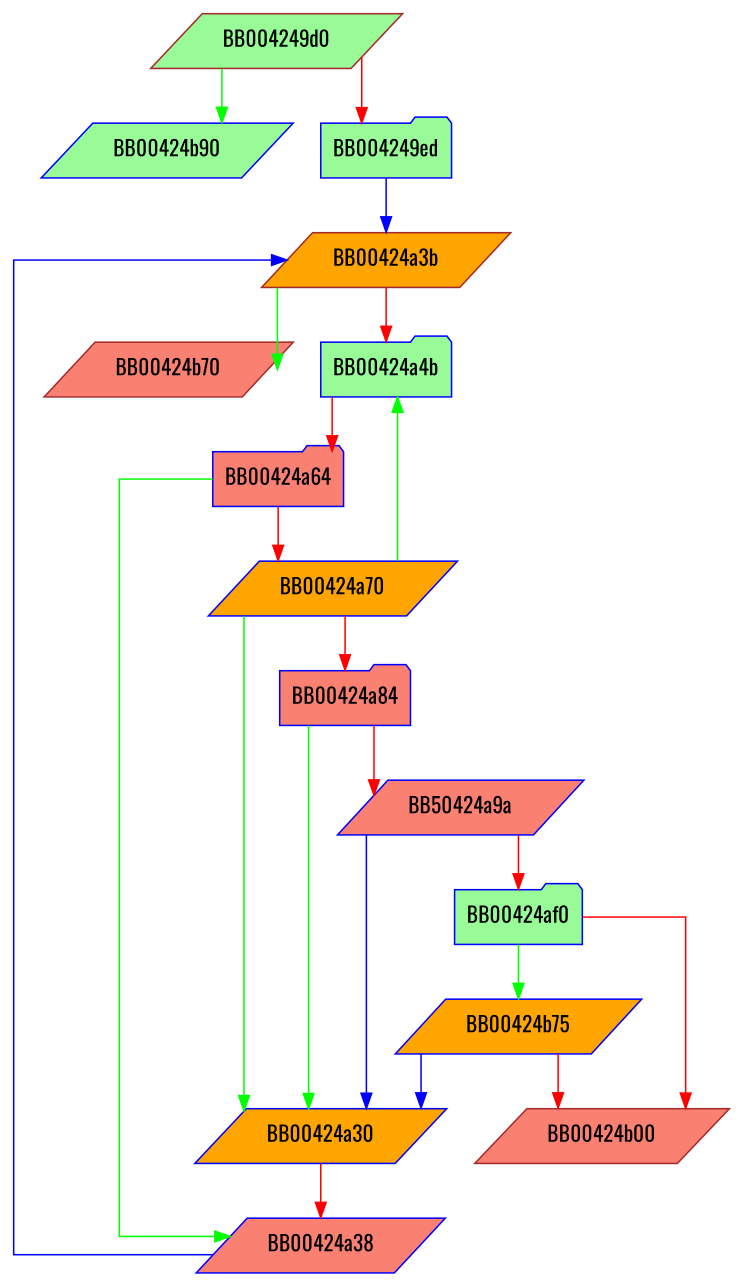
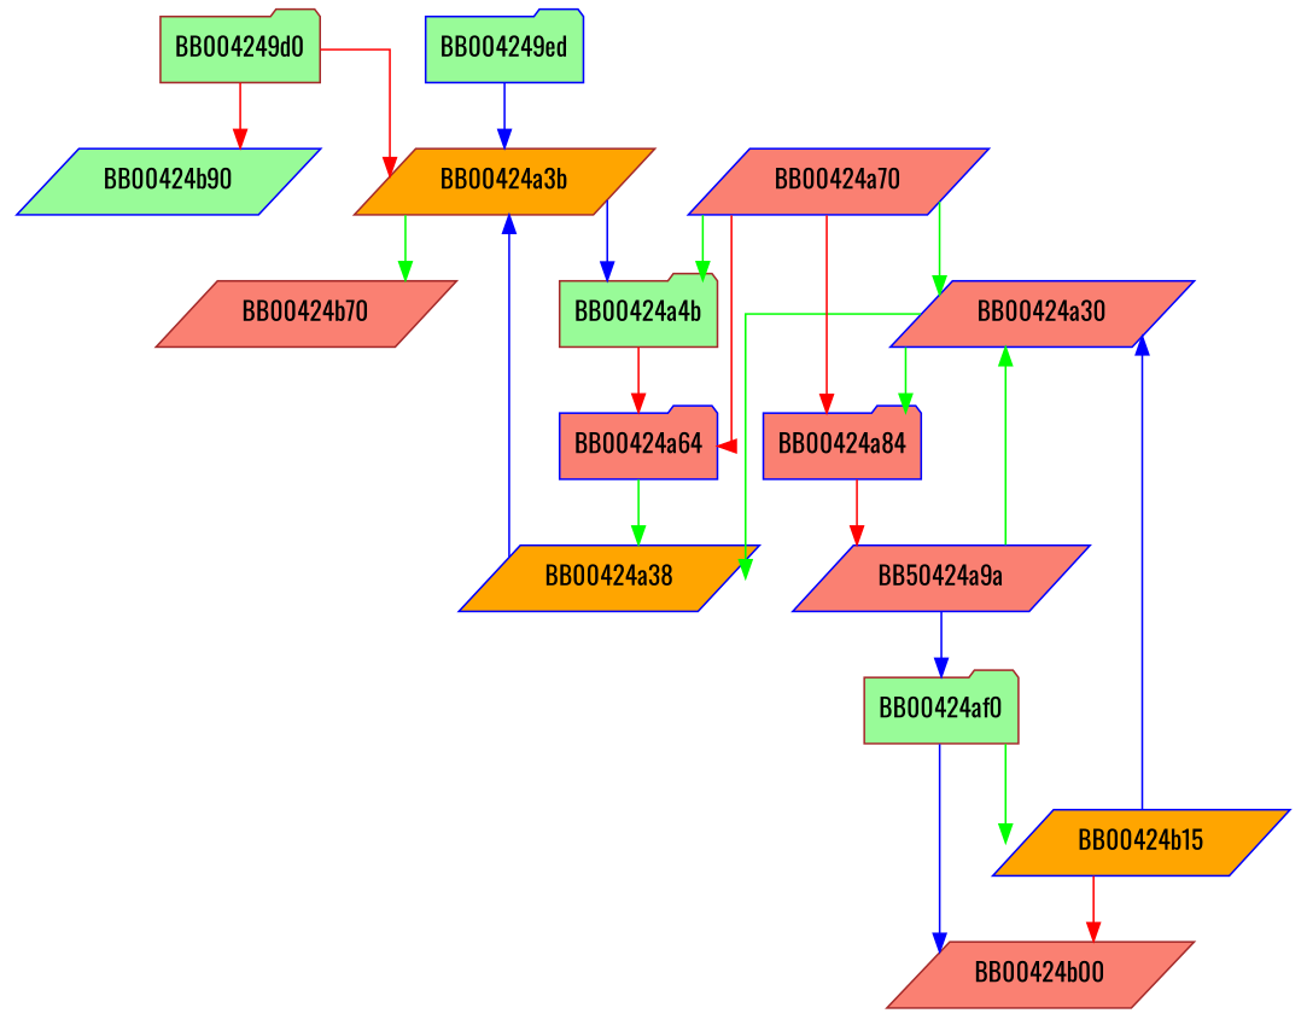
  digraph {
    fontname=Oswald
    splines=ortho
    node [color=blue fillcolor=salmon fontname=Oswald shape=parallelogram style=filled]
    edge [color=red fontname=Oswald]
-   BB004249d0 [color=brown fillcolor=palegreen]
+   BB004249d0 [color=brown fillcolor=palegreen shape=folder]
    BB00424b90 [fillcolor=palegreen]
    BB004249ed [fillcolor=palegreen shape=folder]
    BB00424a3b [color=brown fillcolor=orange]
    BB00424b70 [color=brown]
-   BB00424a4b [fillcolor=palegreen shape=folder]
+   BB00424a4b [color=brown fillcolor=palegreen shape=folder]
    BB00424a64 [shape=folder]
-   BB00424a30 [fillcolor=orange]
-   BB00424a38
-   BB00424a70 [fillcolor=orange]
+   BB00424a30
+   BB00424a38 [fillcolor=orange]
+   BB00424a70
    BB00424a84 [shape=folder]
    n12 [label=BB50424a9a]
-   BB00424af0 [fillcolor=palegreen shape=folder]
-   BB00424b15 [fillcolor=orange label=BB00424b75]
+   BB00424af0 [color=brown fillcolor=palegreen shape=folder]
+   BB00424b15 [fillcolor=orange]
    BB00424b00 [color=brown]
-   BB004249d0 -> BB00424b90 [color=green]
-   BB004249d0 -> BB004249ed
+   BB004249d0 -> BB00424b90
+   BB004249d0 -> BB00424a3b
    BB004249ed -> BB00424a3b [color=blue]
    BB00424a3b -> BB00424b70 [color=green]
-   BB00424a3b -> BB00424a4b
+   BB00424a3b -> BB00424a4b [color=blue]
    BB00424a4b -> BB00424a64
    BB00424a64 -> BB00424a38 [color=green]
-   BB00424a64 -> BB00424a70
-   BB00424a30 -> BB00424a38
+   BB00424a70 -> BB00424a64
+   BB00424a30 -> BB00424a38 [color=green]
    BB00424a38 -> BB00424a3b [color=blue]
    BB00424a70 -> BB00424a4b [color=green]
    BB00424a70 -> BB00424a30 [color=green]
    BB00424a70 -> BB00424a84
-   BB00424a84 -> BB00424a30 [color=green]
+   BB00424a30 -> BB00424a84 [color=green]
    BB00424a84 -> n12
-   n12 -> BB00424a30 [color=blue]
-   n12 -> BB00424af0
+   n12 -> BB00424a30 [color=green]
+   n12 -> BB00424af0 [color=blue]
    BB00424af0 -> BB00424b15 [color=green]
-   BB00424af0 -> BB00424b00
+   BB00424af0 -> BB00424b00 [color=blue]
    BB00424b15 -> BB00424a30 [color=blue]
    BB00424b15 -> BB00424b00
  }
